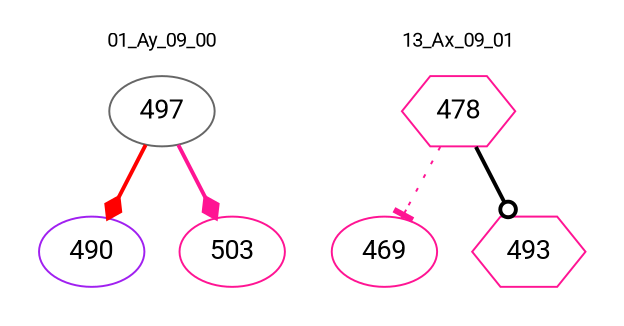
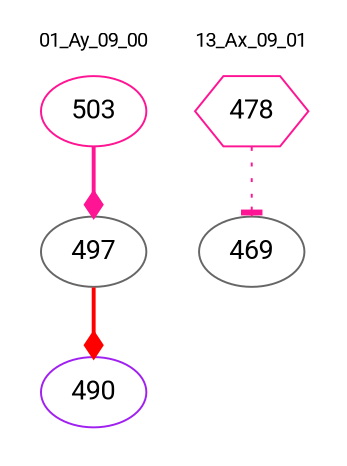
  digraph {
    fontname=Roboto
    node [color=deeppink fontname=Roboto shape=ellipse]
    edge [arrowhead=diamond color=deeppink fontname=Roboto style=bold]
    n1 [color=gray40 label=497]
    n2 [color=purple label=490]
    n3 [label=503]
    n4 [label=478 shape=hexagon]
-   n5 [label=469]
-   n6 [label=493 shape=hexagon]
+   n5 [color=gray40 label=469]
    subgraph cluster_1 {
      color=white
      fontsize=10
      label="01_Ay_09_00"
      n1
      n2
      n3
    }
    subgraph cluster_2 {
      color=white
      fontsize=10
      label="13_Ax_09_01"
      n4
      n5
-     n6
    }
    n1 -> n2 [color=red]
-   n1 -> n3
+   n3 -> n1
    n4 -> n5 [arrowhead=tee style=dotted]
-   n4 -> n6 [arrowhead=odot color=black]
  }
